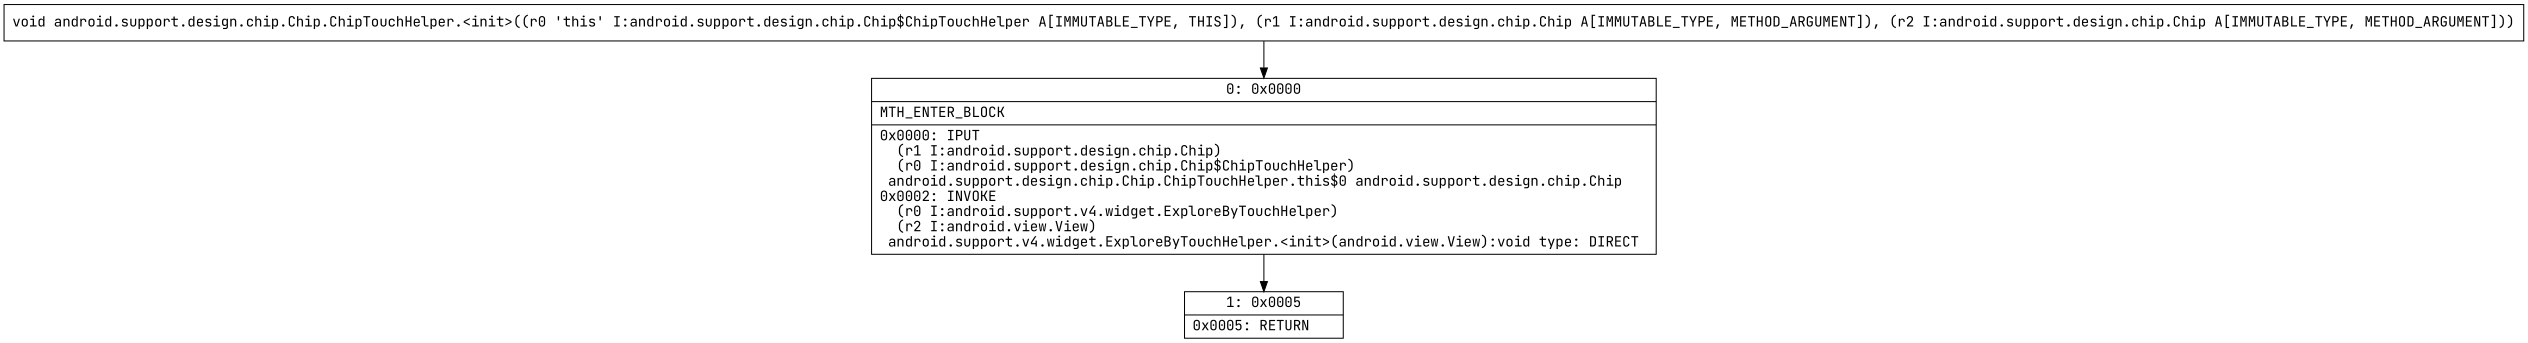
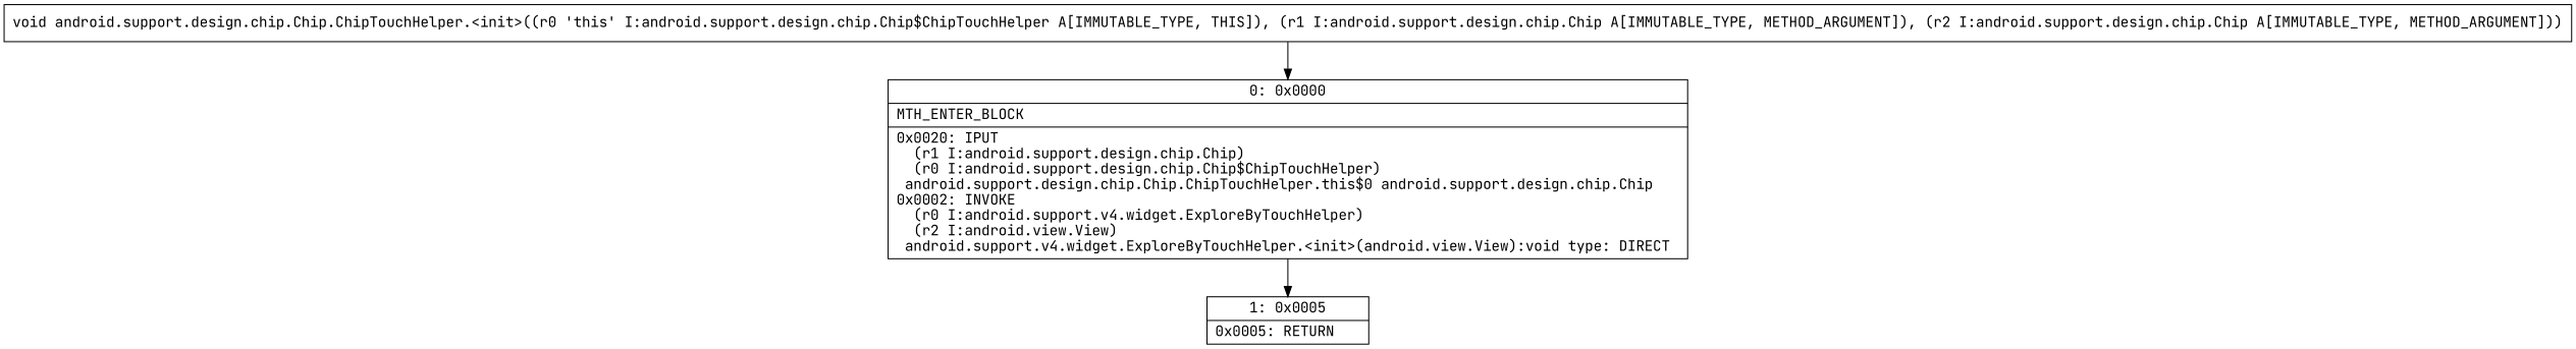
  digraph {
    fontname="JetBrains Mono"
    node [shape=record fontname="JetBrains Mono"]
    edge [fontname="JetBrains Mono"]
-   n1 [label="{0\:\ 0x0000|MTH_ENTER_BLOCK\l|0x0000: IPUT  \l  (r1 I:android.support.design.chip.Chip)\l  (r0 I:android.support.design.chip.Chip$ChipTouchHelper)\l android.support.design.chip.Chip.ChipTouchHelper.this$0 android.support.design.chip.Chip \l0x0002: INVOKE  \l  (r0 I:android.support.v4.widget.ExploreByTouchHelper)\l  (r2 I:android.view.View)\l android.support.v4.widget.ExploreByTouchHelper.\<init\>(android.view.View):void type: DIRECT \l}"]
+   n1 [label="{0\:\ 0x0000|MTH_ENTER_BLOCK\l|0x0020: IPUT  \l  (r1 I:android.support.design.chip.Chip)\l  (r0 I:android.support.design.chip.Chip$ChipTouchHelper)\l android.support.design.chip.Chip.ChipTouchHelper.this$0 android.support.design.chip.Chip \l0x0002: INVOKE  \l  (r0 I:android.support.v4.widget.ExploreByTouchHelper)\l  (r2 I:android.view.View)\l android.support.v4.widget.ExploreByTouchHelper.\<init\>(android.view.View):void type: DIRECT \l}"]
    n2 [label="{1\:\ 0x0005|0x0005: RETURN   \l}"]
    n3 [label="{void android.support.design.chip.Chip.ChipTouchHelper.\<init\>((r0 'this' I:android.support.design.chip.Chip$ChipTouchHelper A[IMMUTABLE_TYPE, THIS]), (r1 I:android.support.design.chip.Chip A[IMMUTABLE_TYPE, METHOD_ARGUMENT]), (r2 I:android.support.design.chip.Chip A[IMMUTABLE_TYPE, METHOD_ARGUMENT])) }"]
    n1 -> n2
    n3 -> n1
  }
